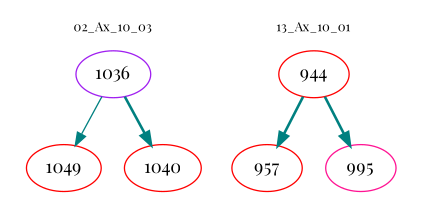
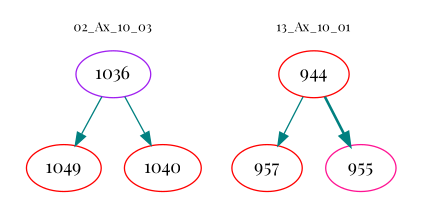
  digraph {
    fontname="Playfair Display"
    node [color=red fontname="Playfair Display"]
    edge [color=teal fontname="Playfair Display" style=solid]
    n1 [color=purple label=1036]
    n2 [label=1049]
    n3 [label=1040]
    n4 [label=944]
    n5 [label=957]
-   n6 [color=deeppink label=995]
+   n6 [color=deeppink label=955]
    subgraph cluster_1 {
      color=white
      fontsize=10
      label="02_Ax_10_03"
      n1
      n2
      n3
    }
    subgraph cluster_2 {
      color=white
      fontsize=10
      label="13_Ax_10_01"
      n4
      n5
      n6
    }
    n1 -> n2
-   n1 -> n3 [style=bold]
-   n4 -> n5 [style=bold]
+   n1 -> n3
+   n4 -> n5
    n4 -> n6 [style=bold]
  }
